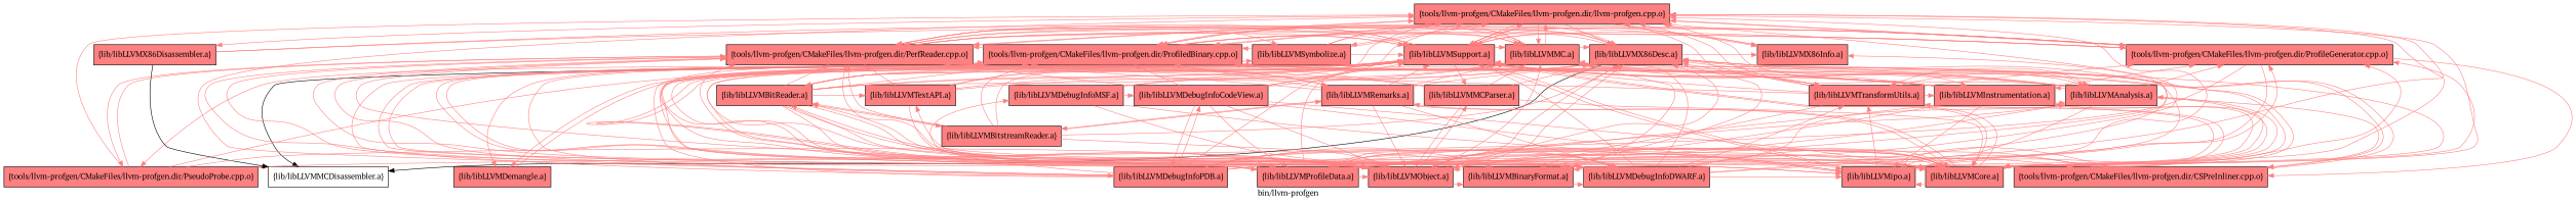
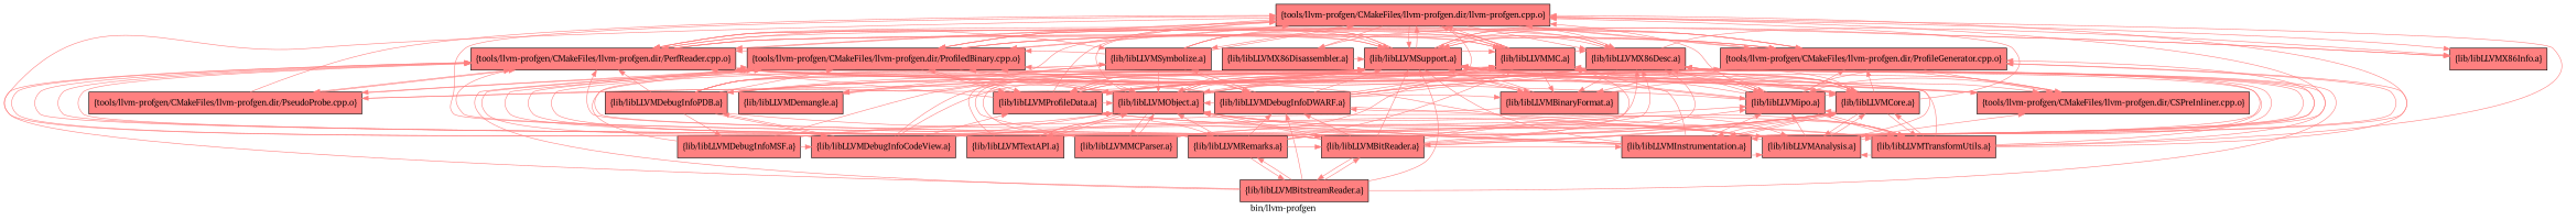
  digraph {
    fontname="PT Serif"
    label="bin/llvm-profgen"
    node [fillcolor="1.000000 0.5 1" fontname="PT Serif" group=1 shape=box style=filled]
    edge [color="1.000000 0.5 1" fontname="PT Serif"]
    n1 [label="{tools/llvm-profgen/CMakeFiles/llvm-profgen.dir/llvm-profgen.cpp.o}"]
    n2 [label="{tools/llvm-profgen/CMakeFiles/llvm-profgen.dir/PerfReader.cpp.o}"]
    n3 [label="{tools/llvm-profgen/CMakeFiles/llvm-profgen.dir/ProfiledBinary.cpp.o}"]
    n4 [label="{tools/llvm-profgen/CMakeFiles/llvm-profgen.dir/ProfileGenerator.cpp.o}"]
    n5 [label="{lib/libLLVMX86Desc.a}"]
    n6 [label="{lib/libLLVMX86Disassembler.a}"]
    n7 [label="{lib/libLLVMX86Info.a}"]
    n8 [label="{lib/libLLVMMC.a}"]
    n9 [label="{lib/libLLVMSupport.a}"]
    n10 [label="{lib/libLLVMSymbolize.a}"]
    n11 [label="{tools/llvm-profgen/CMakeFiles/llvm-profgen.dir/PseudoProbe.cpp.o}"]
-   n12 [group=0 label="{lib/libLLVMMCDisassembler.a}" fillcolor="" style=""]
    n13 [label="{lib/libLLVMObject.a}"]
    n14 [label="{lib/libLLVMProfileData.a}"]
    n15 [label="{tools/llvm-profgen/CMakeFiles/llvm-profgen.dir/CSPreInliner.cpp.o}"]
    n16 [label="{lib/libLLVMBinaryFormat.a}"]
    n17 [label="{lib/libLLVMCore.a}"]
    n18 [label="{lib/libLLVMDemangle.a}"]
    n19 [label="{lib/libLLVMipo.a}"]
    n20 [label="{lib/libLLVMDebugInfoDWARF.a}"]
    n21 [label="{lib/libLLVMDebugInfoPDB.a}"]
    n22 [label="{lib/libLLVMBitReader.a}"]
    n23 [label="{lib/libLLVMMCParser.a}"]
    n24 [label="{lib/libLLVMTextAPI.a}"]
    n25 [label="{lib/libLLVMRemarks.a}"]
    n26 [label="{lib/libLLVMInstrumentation.a}"]
    n27 [label="{lib/libLLVMTransformUtils.a}"]
    n28 [label="{lib/libLLVMAnalysis.a}"]
    n29 [label="{lib/libLLVMDebugInfoCodeView.a}"]
    n30 [label="{lib/libLLVMDebugInfoMSF.a}"]
    n31 [label="{lib/libLLVMBitstreamReader.a}"]
    subgraph sub_1 {
      rank=same
      n1
    }
    subgraph sub_2 {
      rank=same
      n2
      n3
      n4
      n5
      n6
      n7
      n8
      n9
      n10
    }
    subgraph sub_3 {
      rank=same
      n11
-     n12
      n13
      n14
      n15
      n16
      n17
      n18
      n19
      n20
      n21
    }
    subgraph sub_4 {
      rank=same
      n22
      n23
      n24
      n25
      n26
      n27
      n28
      n29
      n30
    }
    n1 -> n2
    n1 -> n3
    n1 -> n4
    n1 -> n5
    n1 -> n6
    n1 -> n7
    n1 -> n8
    n1 -> n9
    n1 -> n10
    n2 -> n1
    n2 -> n3
    n2 -> n4
    n2 -> n8
    n2 -> n9
    n2 -> n10
    n2 -> n11
    n3 -> n1
    n3 -> n2
    n3 -> n4
    n3 -> n8
    n3 -> n9
    n3 -> n10
    n3 -> n11
-   n3 -> n12 [color=""]
    n3 -> n13
    n3 -> n14
    n4 -> n1
    n4 -> n2
    n4 -> n3
    n4 -> n9
    n4 -> n11
    n4 -> n14
    n4 -> n15
    n5 -> n2
    n5 -> n7
    n5 -> n8
    n5 -> n9
-   n5 -> n12 [color=""]
    n5 -> n16
    n6 -> n7
    n6 -> n9
-   n6 -> n12 [color=""]
    n7 -> n9
    n8 -> n1
    n8 -> n2
    n8 -> n3
    n8 -> n5
    n8 -> n9
    n8 -> n16
    n9 -> n1
    n9 -> n2
    n9 -> n3
    n9 -> n4
    n9 -> n5
    n9 -> n8
    n9 -> n13
    n9 -> n15
    n9 -> n17
    n9 -> n18
    n9 -> n19
    n10 -> n1
    n10 -> n3
    n10 -> n5
    n10 -> n8
    n10 -> n9
    n10 -> n13
-   n10 -> n17
    n10 -> n18
    n10 -> n20
    n10 -> n21
    n11 -> n1
    n11 -> n2
    n11 -> n9
    n11 -> n14
    n13 -> n1
    n13 -> n2
    n13 -> n3
    n13 -> n5
    n13 -> n8
    n13 -> n9
    n13 -> n16
    n13 -> n17
    n13 -> n19
    n13 -> n22
    n13 -> n23
    n13 -> n24
    n14 -> n1
    n14 -> n2
    n14 -> n3
    n14 -> n4
    n14 -> n5
    n14 -> n8
    n14 -> n9
    n14 -> n13
    n14 -> n15
    n14 -> n17
-   n14 -> n7
+   n14 -> n19
    n15 -> n2
    n15 -> n9
    n15 -> n14
    n15 -> n19
    n16 -> n9
    n16 -> n13
    n16 -> n17
    n16 -> n20
    n17 -> n1
    n17 -> n2
    n17 -> n4
    n17 -> n5
    n17 -> n8
    n17 -> n9
    n17 -> n16
    n17 -> n19
    n17 -> n22
-   n17 -> n25
    n17 -> n26
    n17 -> n27
    n17 -> n28
    n18 -> n9
    n19 -> n1
    n19 -> n2
    n19 -> n4
    n19 -> n5
    n19 -> n8
    n19 -> n9
    n19 -> n14
    n19 -> n15
    n19 -> n17
    n19 -> n27
    n20 -> n1
    n20 -> n2
    n20 -> n3
    n20 -> n5
    n20 -> n8
    n20 -> n9
    n20 -> n10
    n20 -> n13
    n20 -> n16
    n20 -> n17
    n20 -> n19
    n20 -> n27
    n21 -> n1
    n21 -> n2
    n21 -> n3
    n21 -> n5
    n21 -> n8
    n21 -> n9
    n21 -> n13
    n21 -> n16
    n21 -> n17
    n21 -> n20
    n21 -> n28
    n21 -> n29
    n21 -> n30
    n22 -> n1
    n22 -> n2
    n22 -> n3
    n22 -> n5
-   n22 -> n24
+   n22 -> n8
    n22 -> n9
    n22 -> n13
    n22 -> n17
    n22 -> n19
    n22 -> n20
    n22 -> n26
    n22 -> n27
    n22 -> n28
    n22 -> n31
    n23 -> n2
    n23 -> n3
    n23 -> n5
    n23 -> n8
-   n9 -> n23
+   n23 -> n9
    n23 -> n13
    n23 -> n17
    n24 -> n2
    n24 -> n5
    n24 -> n9
    n24 -> n13
    n24 -> n25
    n24 -> n27
    n25 -> n2
    n25 -> n3
    n25 -> n5
    n25 -> n8
    n25 -> n9
    n25 -> n13
    n25 -> n17
    n25 -> n20
    n25 -> n22
    n25 -> n31
    n26 -> n1
    n26 -> n2
    n26 -> n3
    n26 -> n4
    n26 -> n5
    n26 -> n8
    n26 -> n9
    n26 -> n13
    n26 -> n14
    n26 -> n17
    n26 -> n19
    n26 -> n28
    n27 -> n1
    n27 -> n2
    n27 -> n4
    n27 -> n5
    n27 -> n9
    n27 -> n13
    n27 -> n17
+   n27 -> n19
    n27 -> n26
    n27 -> n28
    n28 -> n1
    n28 -> n2
    n28 -> n3
    n28 -> n4
    n28 -> n5
    n28 -> n9
    n28 -> n13
    n28 -> n14
    n28 -> n15
    n28 -> n17
    n28 -> n19
    n28 -> n26
    n28 -> n27
    n29 -> n1
    n29 -> n2
    n29 -> n3
    n29 -> n8
    n29 -> n9
    n29 -> n13
    n29 -> n14
    n29 -> n17
    n29 -> n19
    n29 -> n21
    n30 -> n8
    n30 -> n9
    n30 -> n13
    n30 -> n17
    n30 -> n29
    n31 -> n2
    n31 -> n3
    n31 -> n5
    n31 -> n9
    n31 -> n20
    n31 -> n22
    n31 -> n25
  }
